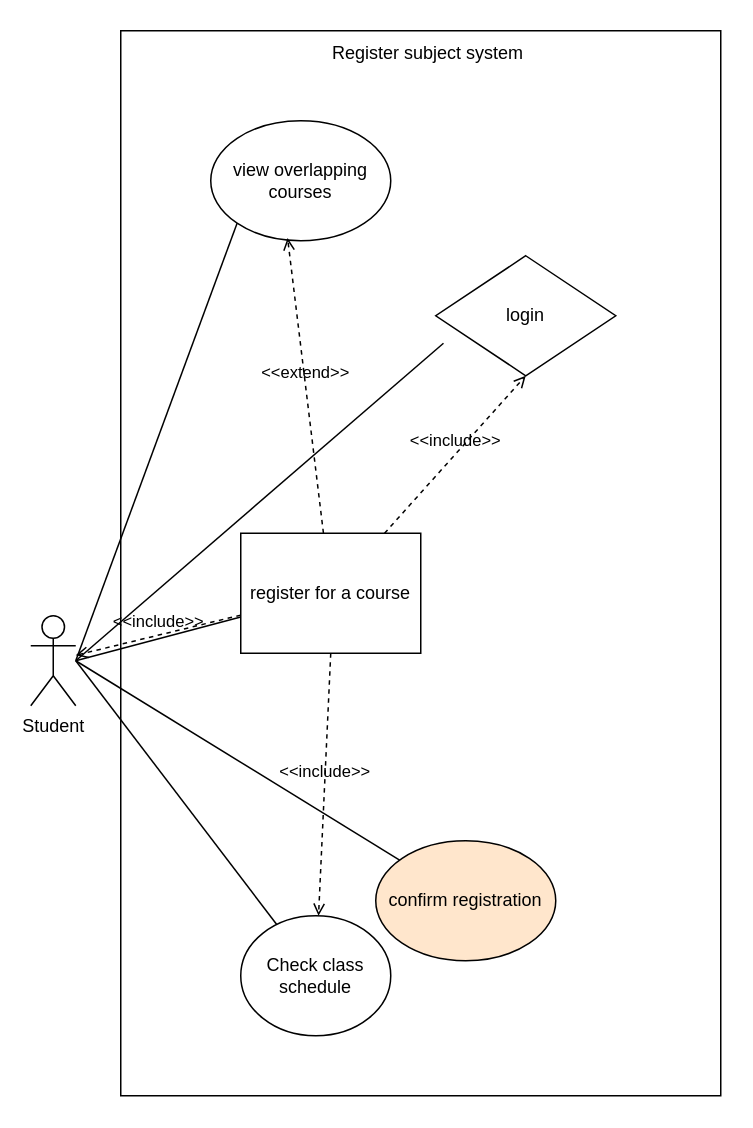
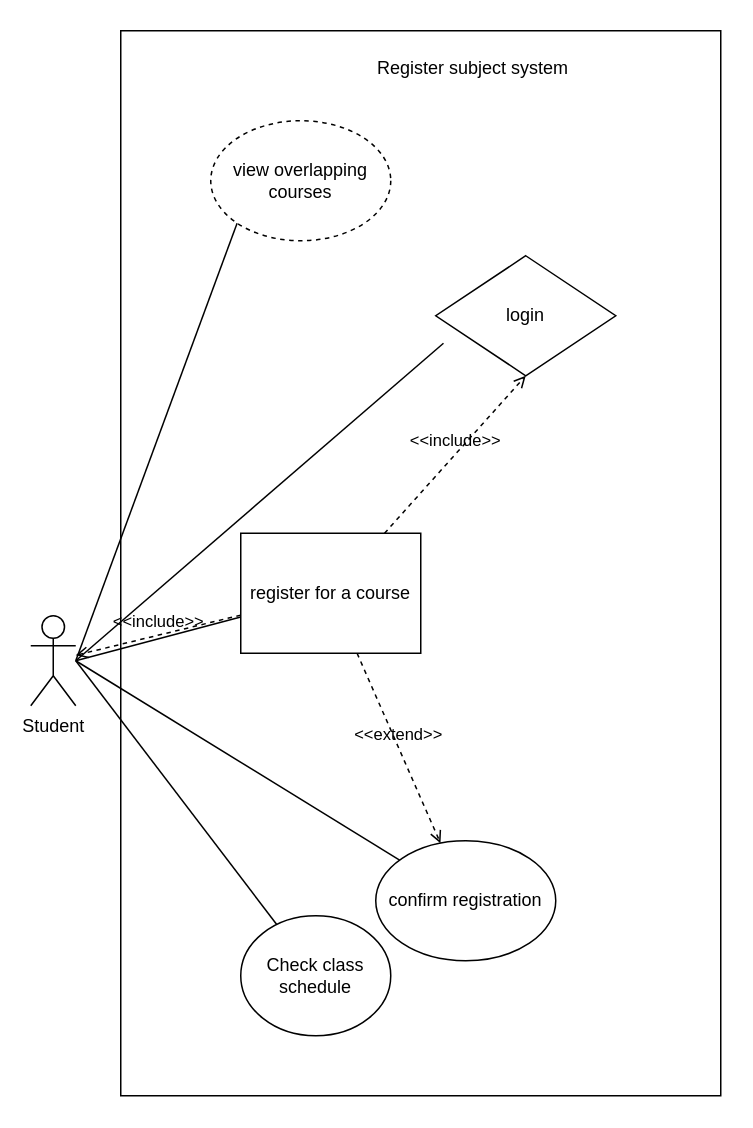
  <mxCell id="0" />
  <mxCell id="1" parent="0" />
  <mxCell id="2" value="Student" style="shape=umlActor;verticalLabelPosition=bottom;verticalAlign=top;html=1;outlineConnect=0;" vertex="1" parent="1"><mxGeometry x="20" y="410" width="30" height="60" as="geometry" /></mxCell>
  <mxCell id="3" value="" style="rounded=0;whiteSpace=wrap;html=1;" vertex="1" parent="1"><mxGeometry x="80" width="400" height="710" as="geometry" y="20" /></mxCell>
  <mxCell id="4" value="login" style="rhombus;whiteSpace=wrap;html=1;" vertex="1" parent="1"><mxGeometry x="290" y="170" width="120" height="80" as="geometry" /></mxCell>
  <mxCell id="5" value="register for a course" style="whiteSpace=wrap;html=1;rounded=0;" vertex="1" parent="1"><mxGeometry x="160" y="355" width="120" height="80" as="geometry" /></mxCell>
  <mxCell id="6" value="Check class schedule" style="ellipse;whiteSpace=wrap;html=1;" vertex="1" parent="1"><mxGeometry x="160" y="610" width="100" height="80" as="geometry" /></mxCell>
- <mxCell id="7" value="view overlapping courses" style="ellipse;whiteSpace=wrap;html=1;" vertex="1" parent="1"><mxGeometry x="140" y="80" width="120" height="80" as="geometry" /></mxCell>
- <mxCell id="8" value="confirm registration" style="ellipse;whiteSpace=wrap;html=1;fillColor=#ffe6cc;" vertex="1" parent="1"><mxGeometry x="250" y="560" width="120" height="80" as="geometry" /></mxCell>
+ <mxCell id="7" value="view overlapping courses" style="ellipse;whiteSpace=wrap;html=1;dashed=1;" vertex="1" parent="1"><mxGeometry x="140" y="80" width="120" height="80" as="geometry" /></mxCell>
+ <mxCell id="8" value="confirm registration" style="ellipse;whiteSpace=wrap;html=1;" vertex="1" parent="1"><mxGeometry x="250" y="560" width="120" height="80" as="geometry" /></mxCell>
  <mxCell id="9" value="&amp;lt;&amp;lt;include&amp;gt;&amp;gt;" style="html=1;verticalAlign=bottom;labelBackgroundColor=none;endArrow=open;endFill=0;dashed=1;entryX=0.5;entryY=1;entryDx=0;entryDy=0;" edge="1" parent="1" source="5" target="4"><mxGeometry width="160" relative="1" as="geometry"><mxPoint x="230" y="360" as="sourcePoint" /><mxPoint x="390" y="360" as="targetPoint" /></mxGeometry></mxCell>
- <mxCell id="10" value="&amp;lt;&amp;lt;extend&amp;gt;&amp;gt;" style="html=1;verticalAlign=bottom;labelBackgroundColor=none;endArrow=open;endFill=0;dashed=1;entryX=0.427;entryY=0.978;entryDx=0;entryDy=0;entryPerimeter=0;" edge="1" parent="1" source="5" target="7"><mxGeometry width="160" relative="1" as="geometry"><mxPoint x="310" y="400" as="sourcePoint" /><mxPoint x="470" y="400" as="targetPoint" /></mxGeometry></mxCell>
- <mxCell id="11" value="&amp;lt;&amp;lt;include&amp;gt;&amp;gt;" style="html=1;verticalAlign=bottom;labelBackgroundColor=none;endArrow=open;endFill=0;dashed=1;exitX=0.5;exitY=1;exitDx=0;exitDy=0;" edge="1" parent="1" source="5" target="6"><mxGeometry width="160" relative="1" as="geometry"><mxPoint x="240" y="450" as="sourcePoint" /><mxPoint x="400" y="450" as="targetPoint" /></mxGeometry></mxCell>
+ <mxCell id="10" value="&amp;lt;&amp;lt;extend&amp;gt;&amp;gt;" style="html=1;verticalAlign=bottom;labelBackgroundColor=none;endArrow=open;endFill=0;dashed=1;" edge="1" parent="1" source="5" target="8"><mxGeometry width="160" relative="1" as="geometry"><mxPoint x="310" y="400" as="sourcePoint" /><mxPoint x="470" y="400" as="targetPoint" /></mxGeometry></mxCell>
  <mxCell id="12" value="&amp;lt;&amp;lt;include&amp;gt;&amp;gt;" style="html=1;verticalAlign=bottom;labelBackgroundColor=none;endArrow=open;endFill=0;dashed=1;" edge="1" parent="1" source="5" target="2"><mxGeometry width="160" relative="1" as="geometry"><mxPoint x="310" y="420" as="sourcePoint" /><mxPoint x="470" y="420" as="targetPoint" /></mxGeometry></mxCell>
  <mxCell id="13" value="" style="endArrow=none;html=1;entryX=0;entryY=1;entryDx=0;entryDy=0;" edge="1" parent="1" target="7"><mxGeometry width="50" height="50" relative="1" as="geometry"><mxPoint x="50" y="440" as="sourcePoint" /><mxPoint x="100" y="390" as="targetPoint" /></mxGeometry></mxCell>
  <mxCell id="14" value="" style="endArrow=none;html=1;entryX=0.043;entryY=0.729;entryDx=0;entryDy=0;entryPerimeter=0;" edge="1" parent="1" target="4"><mxGeometry width="50" height="50" relative="1" as="geometry"><mxPoint x="50" y="440" as="sourcePoint" /><mxPoint x="100" y="390" as="targetPoint" /></mxGeometry></mxCell>
  <mxCell id="15" value="" style="endArrow=none;html=1;" edge="1" parent="1" target="5"><mxGeometry width="50" height="50" relative="1" as="geometry"><mxPoint x="50" y="440" as="sourcePoint" /><mxPoint x="100" y="390" as="targetPoint" /></mxGeometry></mxCell>
  <mxCell id="16" value="" style="endArrow=none;html=1;" edge="1" parent="1" target="8"><mxGeometry width="50" height="50" relative="1" as="geometry"><mxPoint x="50" y="440" as="sourcePoint" /><mxPoint x="100" y="390" as="targetPoint" /></mxGeometry></mxCell>
  <mxCell id="17" value="" style="endArrow=none;html=1;" edge="1" parent="1" target="6"><mxGeometry width="50" height="50" relative="1" as="geometry"><mxPoint x="50" y="440" as="sourcePoint" /><mxPoint x="100" y="390" as="targetPoint" /></mxGeometry></mxCell>
- <mxCell id="18" value="Register subject system" style="text;html=1;align=center;verticalAlign=middle;whiteSpace=wrap;rounded=0;" vertex="1" parent="1"><mxGeometry x="190" width="190" height="30" as="geometry" y="20" /></mxCell>
+ <mxCell id="18" value="Register subject system" style="text;html=1;align=center;verticalAlign=middle;whiteSpace=wrap;rounded=0;" vertex="1" parent="1"><mxGeometry x="220" y="30" width="190" height="30" as="geometry" /></mxCell>
